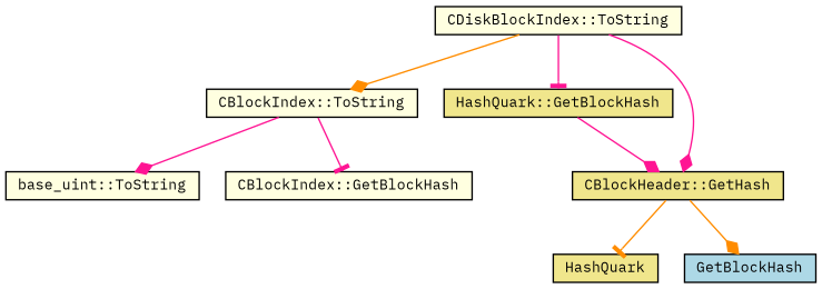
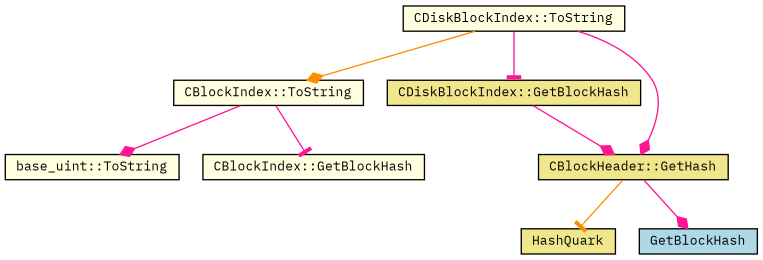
  digraph {
    fontname="IBM Plex Mono"
    rankdir=TB
    node [color=black fillcolor=lightyellow fontname="IBM Plex Mono" fontsize=10 shape=record style=filled]
    edge [arrowhead=diamond color=deeppink fontname="IBM Plex Mono" fontsize=10 labelfontname=Helvetica labelfontsize=10 style=solid]
    n1 [fontcolor=black height=0.2 label="CDiskBlockIndex::ToString" width=0.4]
    n2 [height=0.2 label="CBlockIndex::ToString" width=0.4]
-   n3 [fillcolor=khaki height=0.2 label="HashQuark::GetBlockHash" width=0.4]
+   n3 [fillcolor=khaki height=0.2 label="CDiskBlockIndex::GetBlockHash" width=0.4]
    n4 [fillcolor=khaki height=0.2 label="CBlockHeader::GetHash" width=0.4]
    n5 [height=0.2 label="base_uint::ToString" width=0.4]
    n6 [height=0.2 label="CBlockIndex::GetBlockHash" width=0.4]
    n7 [fillcolor=khaki height=0.2 label=HashQuark width=0.4]
    n8 [fillcolor=lightblue height=0.2 label=GetBlockHash width=0.4]
    n1 -> n2 [color=darkorange]
    n1 -> n3 [arrowhead=tee]
    n1 -> n4
    n2 -> n5
    n2 -> n6 [arrowhead=tee]
    n3 -> n4
    n4 -> n7 [arrowhead=tee color=darkorange]
-   n4 -> n8 [color=darkorange]
+   n4 -> n8
  }
